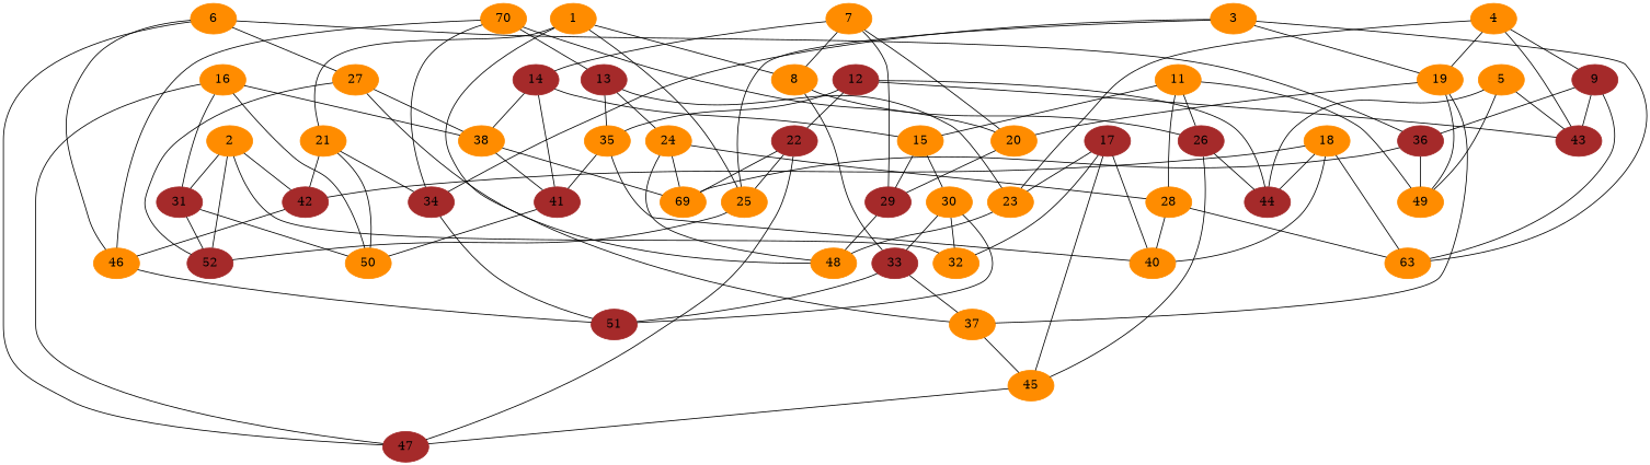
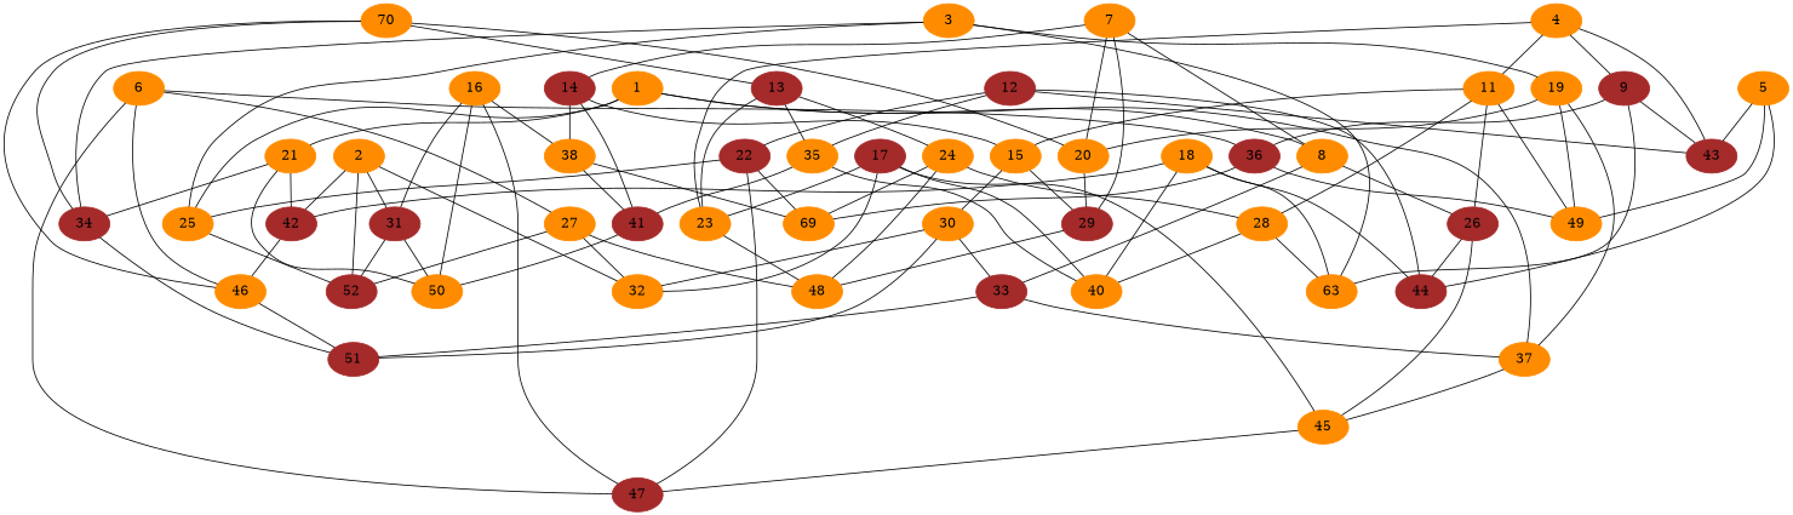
  graph {
    node [color=darkorange style=filled]
    1
    8
    21
    25
    37
    26 [color=brown]
    33 [color=brown]
    42 [color=brown]
    34 [color=brown]
    50
    52 [color=brown]
    45
    31 [color=brown]
    2
    32
    46
    3
    19
    n19 [label=63]
    49
    20
    51 [color=brown]
    9 [color=brown]
    4
    11
    23
    43 [color=brown]
    36 [color=brown]
    28
    15
    48
    5
    44 [color=brown]
    40
    6
    27
    47 [color=brown]
    n38 [label=69]
    7
    14 [color=brown]
    29 [color=brown]
    38
    41 [color=brown]
    n44 [label=70]
    13 [color=brown]
    35
    24
    30
    12 [color=brown]
    22 [color=brown]
    16
    17 [color=brown]
    18
    1 -- 8
    1 -- 21
    1 -- 25
    1 -- 37
    8 -- 26
    8 -- 33
    21 -- 42
    21 -- 34
    21 -- 50
    25 -- 52
    37 -- 45
    26 -- 45
    26 -- 44
    33 -- 37
    33 -- 51
    42 -- 46
    34 -- 51
    45 -- 47
    31 -- 50
    31 -- 52
    2 -- 42
    2 -- 52
    2 -- 31
    2 -- 32
    46 -- 51
    3 -- 25
    3 -- 34
    3 -- 19
    3 -- n19
    19 -- 37
    19 -- 49
    19 -- 20
    20 -- 29
    9 -- n19
    9 -- 43
    9 -- 36
    4 -- 9
-   4 -- 19
+   4 -- 11
    4 -- 23
    4 -- 43
    11 -- 26
    11 -- 49
    11 -- 28
    11 -- 15
    23 -- 48
    36 -- 49
    36 -- n38
    28 -- n19
    28 -- 40
    15 -- 29
    15 -- 30
    5 -- 49
    5 -- 43
    5 -- 44
    6 -- 46
    6 -- 36
    6 -- 27
    6 -- 47
    27 -- 52
-   27 -- 38
+   27 -- 32
    27 -- 48
    7 -- 8
    7 -- 20
    7 -- 14
    7 -- 29
    14 -- 15
    14 -- 38
    14 -- 41
    29 -- 48
    38 -- n38
    38 -- 41
    41 -- 50
    n44 -- 34
    n44 -- 46
    n44 -- 20
    n44 -- 13
    13 -- 23
    13 -- 35
    13 -- 24
    35 -- 40
    35 -- 41
    24 -- 28
    24 -- 48
    24 -- n38
    30 -- 33
    30 -- 32
    30 -- 51
    12 -- 43
    12 -- 44
    12 -- 35
    12 -- 22
    22 -- 25
    22 -- 47
    22 -- n38
    16 -- 50
    16 -- 31
    16 -- 47
    16 -- 38
    17 -- 45
    17 -- 32
    17 -- 23
    17 -- 40
    18 -- 42
    18 -- n19
    18 -- 44
    18 -- 40
  }
